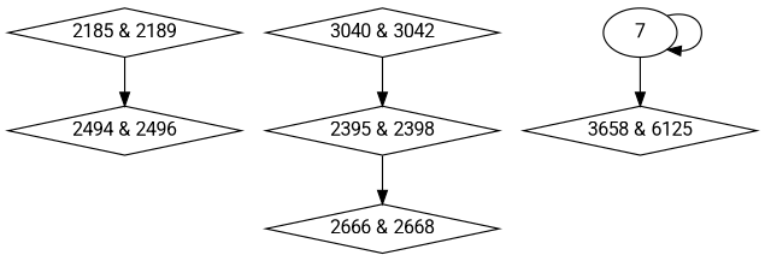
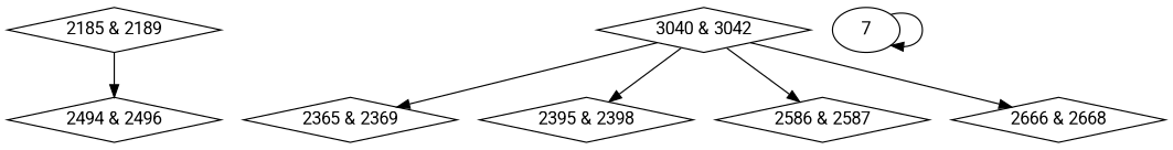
  digraph {
    fontname=Roboto
    node [fontname=Roboto shape=diamond]
    edge [fontname=Roboto]
    n1 [label="2185 & 2189"]
    n2 [label="2494 & 2496"]
+   n3 [label="2365 & 2369"]
    n4 [label="2395 & 2398"]
+   n5 [label="2586 & 2587"]
    n6 [label="2666 & 2668"]
    n7 [label="3040 & 3042"]
-   n8 [label="3658 & 6125"]
    n9 [label=7 shape=""]
    n1 -> n2
+   n7 -> n3
    n7 -> n4
-   n4 -> n6
-   n9 -> n8
+   n7 -> n5
+   n7 -> n6
    n9 -> n9
  }
